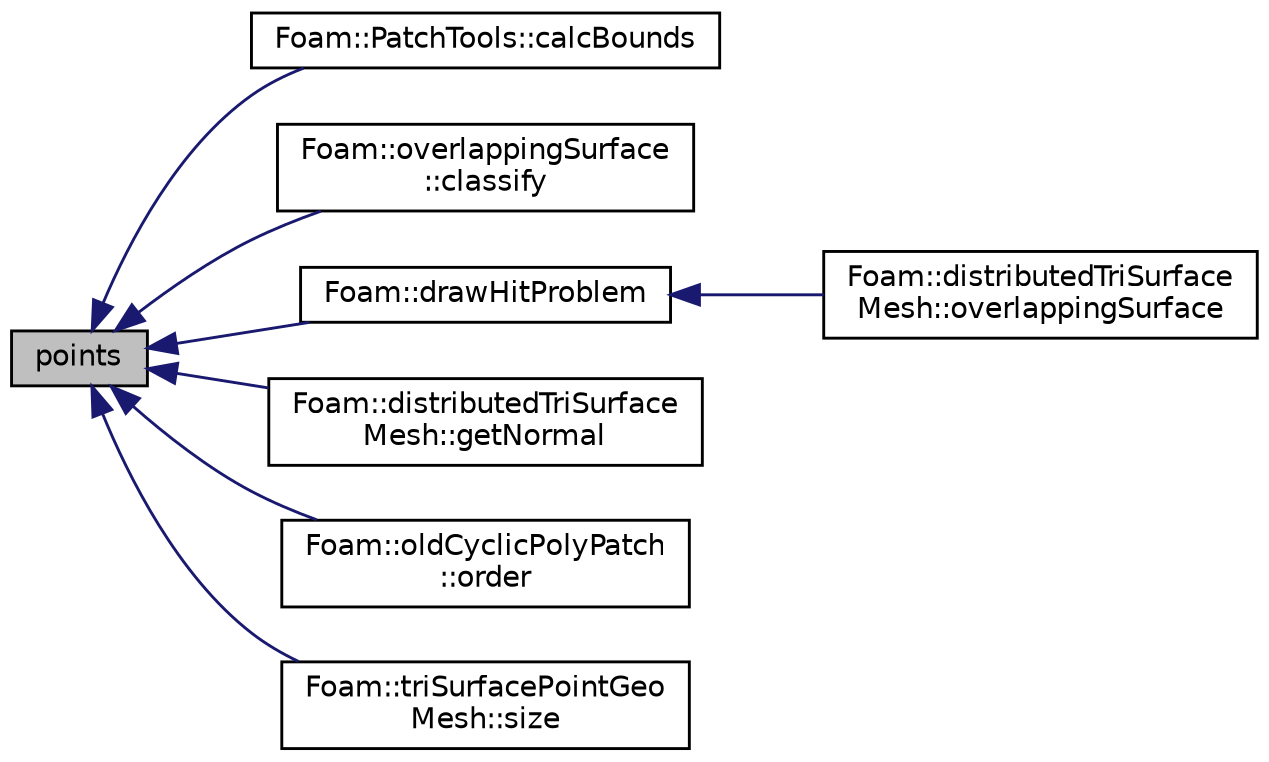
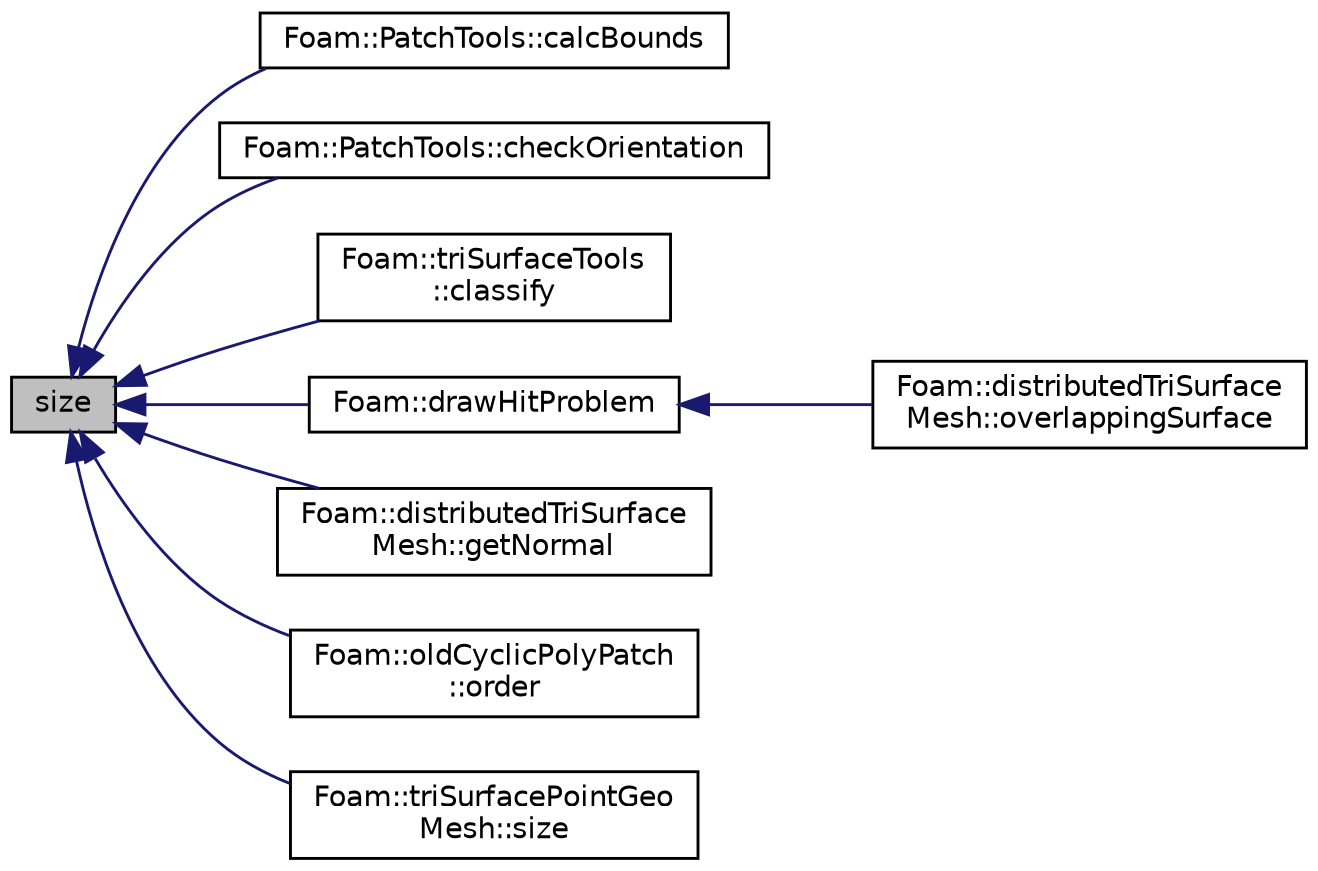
  digraph {
    fontname="DejaVu Sans"
    rankdir=LR
    node [color=black fontname="DejaVu Sans" fontsize=10 shape=record]
    edge [color=midnightblue dir=back fontname="DejaVu Sans" fontsize=10 labelfontname=Helvetica labelfontsize=10 style=solid]
-   n1 [fillcolor=grey75 fontcolor=black height=0.2 label=points style=filled width=0.4]
+   n1 [fillcolor=grey75 fontcolor=black height=0.2 label=size style=filled width=0.4]
    n2 [height=0.2 label="Foam::PatchTools::calcBounds" width=0.4]
-   n4 [height=0.2 label="Foam::overlappingSurface\l::classify" width=0.4]
+   n3 [height=0.2 label="Foam::PatchTools::checkOrientation" width=0.4]
+   n4 [height=0.2 label="Foam::triSurfaceTools\l::classify" width=0.4]
    n5 [height=0.2 label="Foam::drawHitProblem" width=0.4]
    n6 [height=0.2 label="Foam::distributedTriSurface\lMesh::getNormal" width=0.4]
    n7 [height=0.2 label="Foam::oldCyclicPolyPatch\l::order" width=0.4]
    n8 [height=0.2 label="Foam::triSurfacePointGeo\lMesh::size" width=0.4]
    n9 [height=0.2 label="Foam::distributedTriSurface\lMesh::overlappingSurface" width=0.4]
    n1 -> n2
+   n1 -> n3
    n1 -> n4
    n1 -> n5
    n1 -> n6
    n1 -> n7
    n1 -> n8
    n5 -> n9
  }
